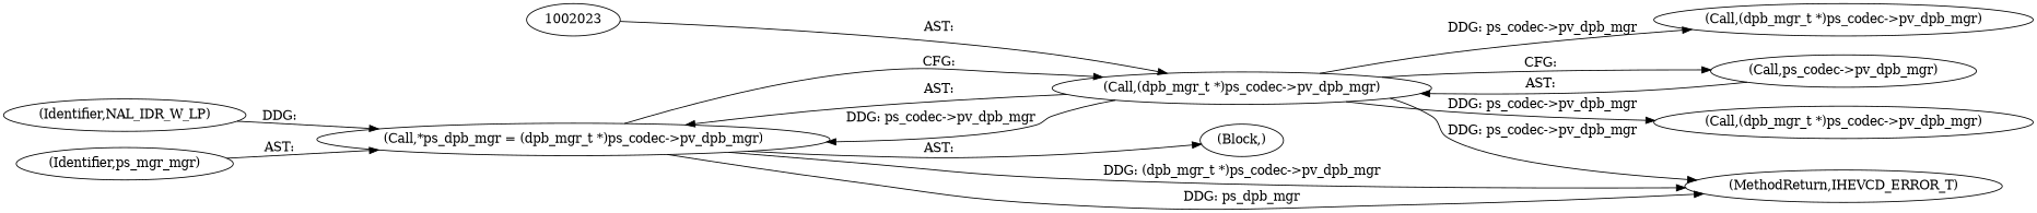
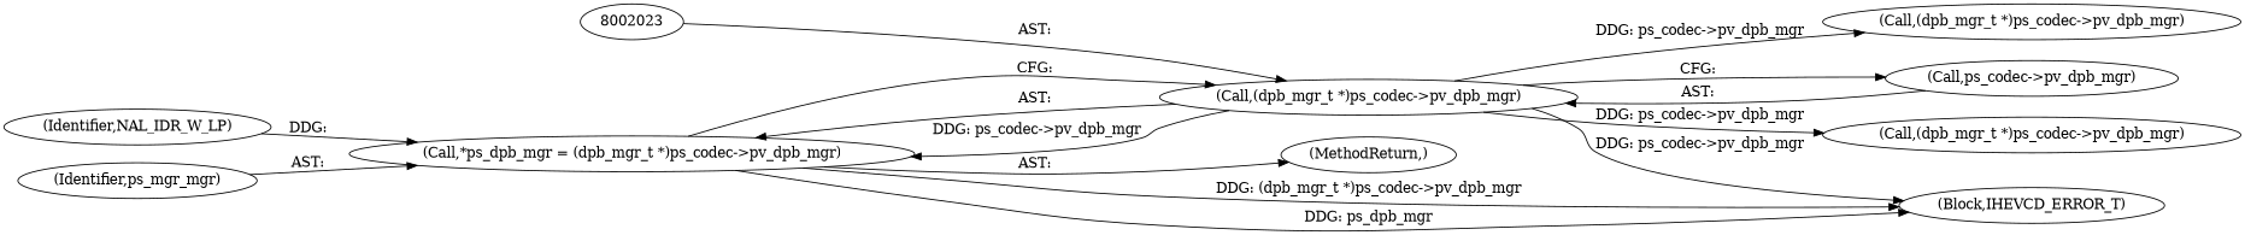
  digraph {
    rankdir=LR
    n1 [label="(Call,*ps_dpb_mgr = (dpb_mgr_t *)ps_codec->pv_dpb_mgr)"]
    n2 [label="(Call,(dpb_mgr_t *)ps_codec->pv_dpb_mgr)"]
-   n3 [label="(Block,)"]
-   n4 [label="(MethodReturn,IHEVCD_ERROR_T)"]
+   n3 [label="(MethodReturn,)"]
+   n4 [label="(Block,IHEVCD_ERROR_T)"]
    n5 [label="(Call,(dpb_mgr_t *)ps_codec->pv_dpb_mgr)"]
    n6 [label="(Call,ps_codec->pv_dpb_mgr)"]
    n7 [label="(Call,(dpb_mgr_t *)ps_codec->pv_dpb_mgr)"]
    n8 [label="(Identifier,NAL_IDR_W_LP)"]
    n9 [label="(Identifier,ps_mgr_mgr)"]
-   1002023
+   1002023 [label=8002023]
    n1 -> n2 [label="CFG: "]
    n1 -> n3 [label="AST: "]
    n1 -> n4 [label="DDG: (dpb_mgr_t *)ps_codec->pv_dpb_mgr"]
    n1 -> n4 [label="DDG: ps_dpb_mgr"]
    n2 -> n1 [label="AST: "]
    n2 -> n1 [label="DDG: ps_codec->pv_dpb_mgr"]
    n2 -> n4 [label="DDG: ps_codec->pv_dpb_mgr"]
    n2 -> n5 [label="DDG: ps_codec->pv_dpb_mgr"]
    n2 -> n6 [label="CFG: "]
    n2 -> n7 [label="DDG: ps_codec->pv_dpb_mgr"]
    n6 -> n2 [label="AST: "]
    n8 -> n1 [label="DDG: "]
    n9 -> n1 [label="AST: "]
    1002023 -> n2 [label="AST: "]
  }
